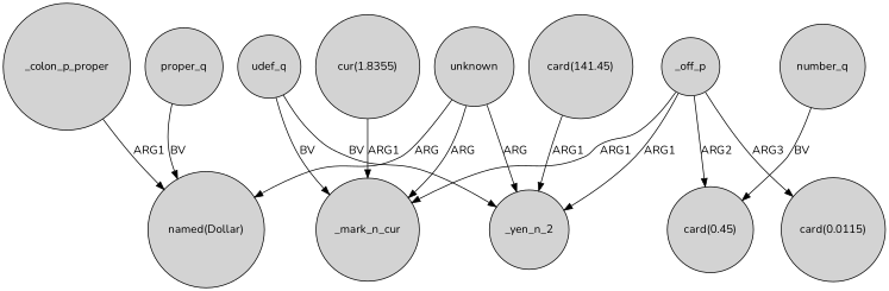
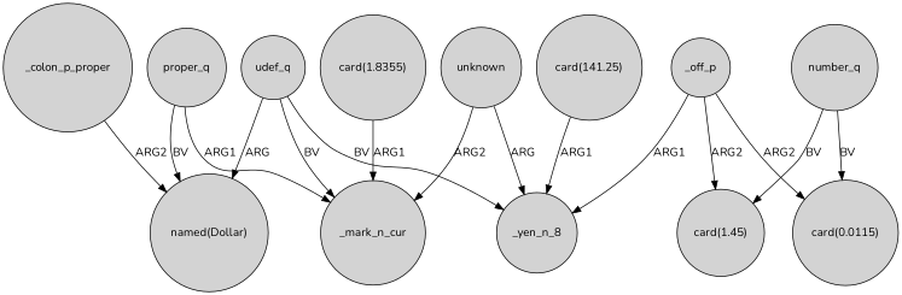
  digraph {
    fontname=Nunito
    node [fontname=Nunito shape=circle style=filled]
    edge [fontname=Nunito]
    udef_q
    _mark_n_cur
-   _yen_n_2
+   _yen_n_2 [label=_yen_n_8]
    number_q
    "card(0.0115)"
-   "card(0.45)"
+   "card(0.45)" [label="card(1.45)"]
    proper_q
    "named(Dollar)"
    _off_p
    n10 [label=_colon_p_proper]
    unknown
-   "card(1.8355)" [label="cur(1.8355)"]
-   "card(141.45)"
+   "card(1.8355)"
+   "card(141.45)" [label="card(141.25)"]
    udef_q -> _mark_n_cur [label=BV]
    udef_q -> _yen_n_2 [label=BV]
+   number_q -> "card(0.0115)" [label=BV]
    number_q -> "card(0.45)" [label=BV]
    proper_q -> "named(Dollar)" [label=BV]
-   _off_p -> _mark_n_cur [label=ARG1]
+   proper_q -> _mark_n_cur [label=ARG1]
    _off_p -> _yen_n_2 [label=ARG1]
-   _off_p -> "card(0.0115)" [label=ARG3]
+   _off_p -> "card(0.0115)" [label=ARG2]
    _off_p -> "card(0.45)" [label=ARG2]
-   n10 -> "named(Dollar)" [label=ARG1]
-   unknown -> _mark_n_cur [label=ARG]
+   n10 -> "named(Dollar)" [label=ARG2]
+   unknown -> _mark_n_cur [label=ARG2]
    unknown -> _yen_n_2 [label=ARG]
-   unknown -> "named(Dollar)" [label=ARG]
+   udef_q -> "named(Dollar)" [label=ARG]
    "card(1.8355)" -> _mark_n_cur [label=ARG1]
    "card(141.45)" -> _yen_n_2 [label=ARG1]
  }
